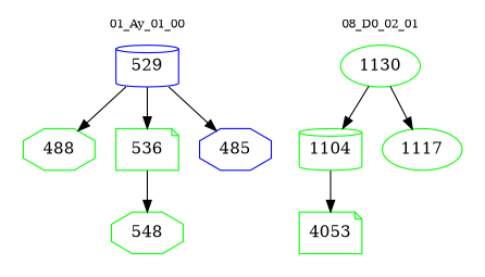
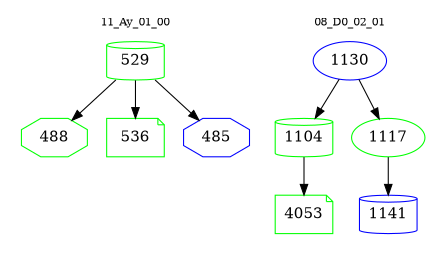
  digraph {
    node [color=green shape=cylinder]
    edge [color=black]
-   n1 [color=blue label=529]
+   n1 [label=529]
    n2 [label=488 shape=octagon]
    n3 [label=536 shape=note]
    n4 [color=blue label=485 shape=octagon]
-   n5 [label=548 shape=octagon]
-   n6 [label=1130 shape=ellipse]
+   n6 [color=blue label=1130 shape=ellipse]
    n7 [label=1104]
    n8 [label=1117 shape=ellipse]
    n9 [label=4053 shape=note]
+   n10 [color=blue label=1141]
    subgraph cluster_1 {
      color=white
      fontsize=10
-     label="01_Ay_01_00"
+     label="11_Ay_01_00"
      n1
      n2
      n3
      n4
-     n5
    }
    subgraph cluster_2 {
      color=white
      fontsize=10
      label="08_D0_02_01"
      n6
      n7
      n8
      n9
+     n10
    }
    n1 -> n2
    n1 -> n3
    n1 -> n4
-   n3 -> n5
    n6 -> n7
    n6 -> n8
    n7 -> n9
+   n8 -> n10
  }
